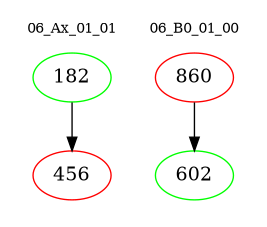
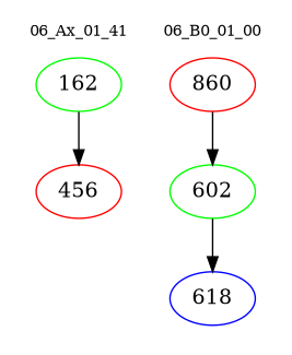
  digraph {
    node [color=green]
    edge [color=black]
-   n1 [label=182]
+   n1 [label=162]
    n2 [color=red label=456]
    n3 [label=602]
+   n4 [color=blue label=618]
    n5 [color=red label=860]
    subgraph cluster_1 {
      color=white
      fontsize=10
-     label="06_Ax_01_01"
+     label="06_Ax_01_41"
      n1
      n2
    }
    subgraph cluster_2 {
      color=white
      fontsize=10
      label="06_B0_01_00"
      n3
+     n4
      n5
    }
    n1 -> n2
+   n3 -> n4
    n5 -> n3
  }
